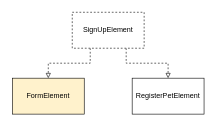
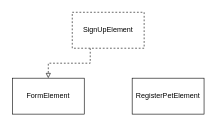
  <mxCell id="0" />
  <mxCell id="1" parent="0" />
- <mxCell id="2" style="edgeStyle=orthogonalEdgeStyle;rounded=0;orthogonalLoop=1;jettySize=auto;html=1;exitX=0.75;exitY=1;exitDx=0;exitDy=0;entryX=0.5;entryY=0;entryDx=0;entryDy=0;dashed=1;endArrow=block;endFill=0;" edge="1" parent="1" source="4" target="6"><mxGeometry relative="1" as="geometry" /></mxCell>
  <mxCell id="3" style="edgeStyle=orthogonalEdgeStyle;rounded=0;orthogonalLoop=1;jettySize=auto;html=1;exitX=0.25;exitY=1;exitDx=0;exitDy=0;entryX=0.5;entryY=0;entryDx=0;entryDy=0;dashed=1;endArrow=block;endFill=0;" edge="1" parent="1" source="4" target="5"><mxGeometry relative="1" as="geometry" /></mxCell>
  <mxCell id="4" value="&lt;div&gt;SignUpElement&lt;/div&gt;" style="rounded=0;whiteSpace=wrap;html=1;dashed=1;" vertex="1" parent="1"><mxGeometry x="120" y="20" width="120" height="60" as="geometry" /></mxCell>
- <mxCell id="5" value="&lt;div&gt;FormElement&lt;/div&gt;" style="rounded=0;whiteSpace=wrap;html=1;fillColor=#fff2cc;" vertex="1" parent="1"><mxGeometry x="20" y="130" width="120" height="60" as="geometry" /></mxCell>
+ <mxCell id="5" value="&lt;div&gt;FormElement&lt;/div&gt;" style="rounded=0;whiteSpace=wrap;html=1;" vertex="1" parent="1"><mxGeometry x="20" y="130" width="120" height="60" as="geometry" /></mxCell>
  <mxCell id="6" value="&lt;div&gt;RegisterPetElement&lt;/div&gt;" style="rounded=0;whiteSpace=wrap;html=1;" vertex="1" parent="1"><mxGeometry x="220" y="130" width="120" height="60" as="geometry" /></mxCell>
